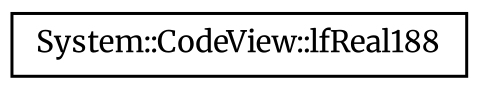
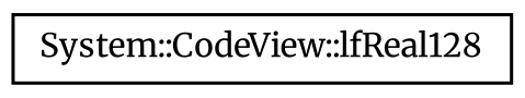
  digraph {
    rankdir=LR
    fontname=Merriweather
-   n1 [color=black fillcolor=white fontname=Merriweather fontsize=10 height=0.2 label="System::CodeView::lfReal188" shape=record style=filled width=0.4]
+   n1 [color=black fillcolor=white fontname=Merriweather fontsize=10 height=0.2 label="System::CodeView::lfReal128" shape=record style=filled width=0.4]
  }
